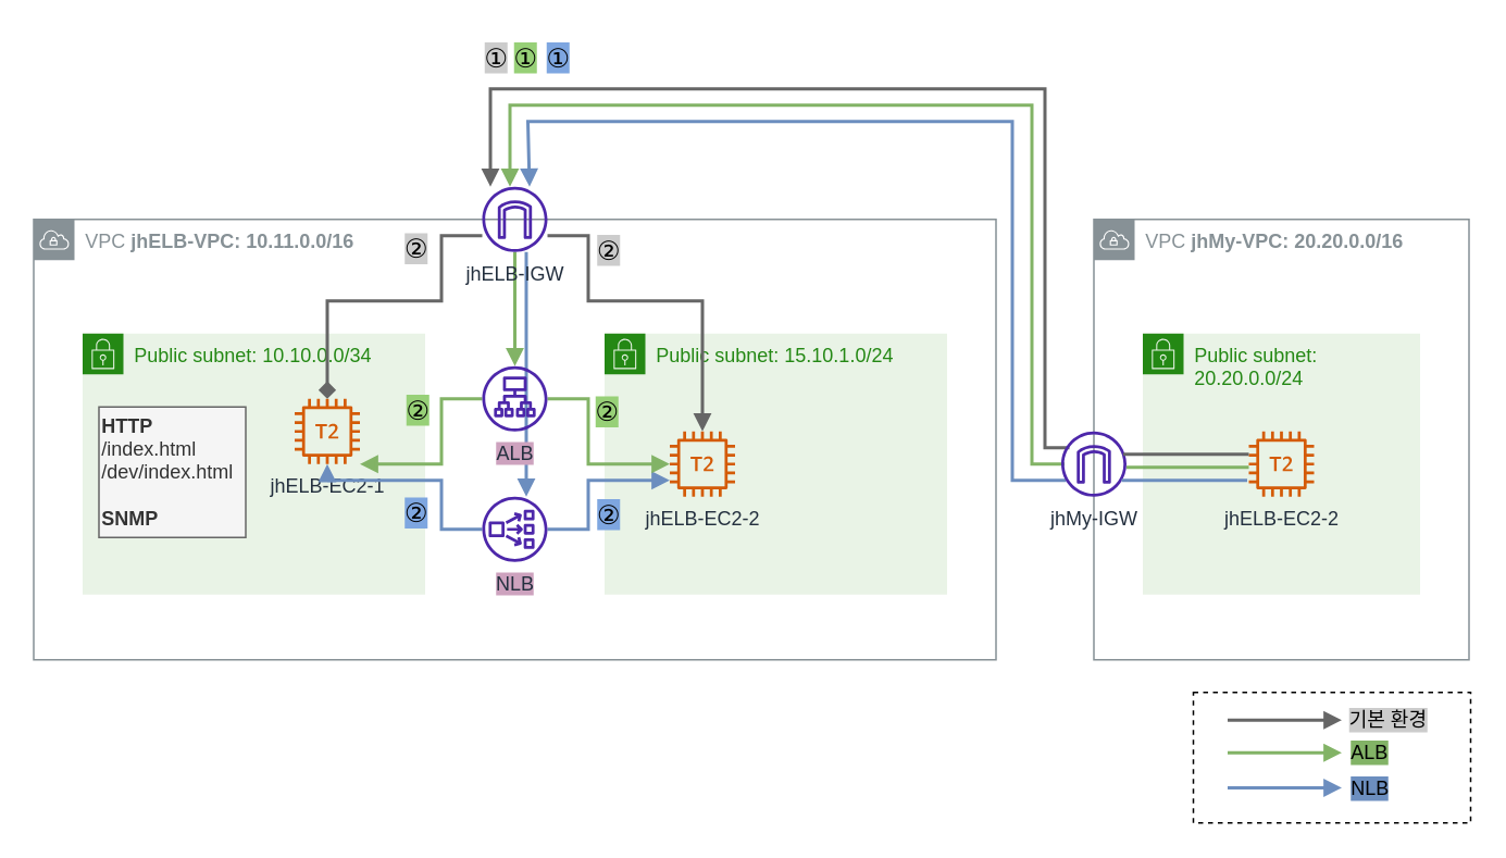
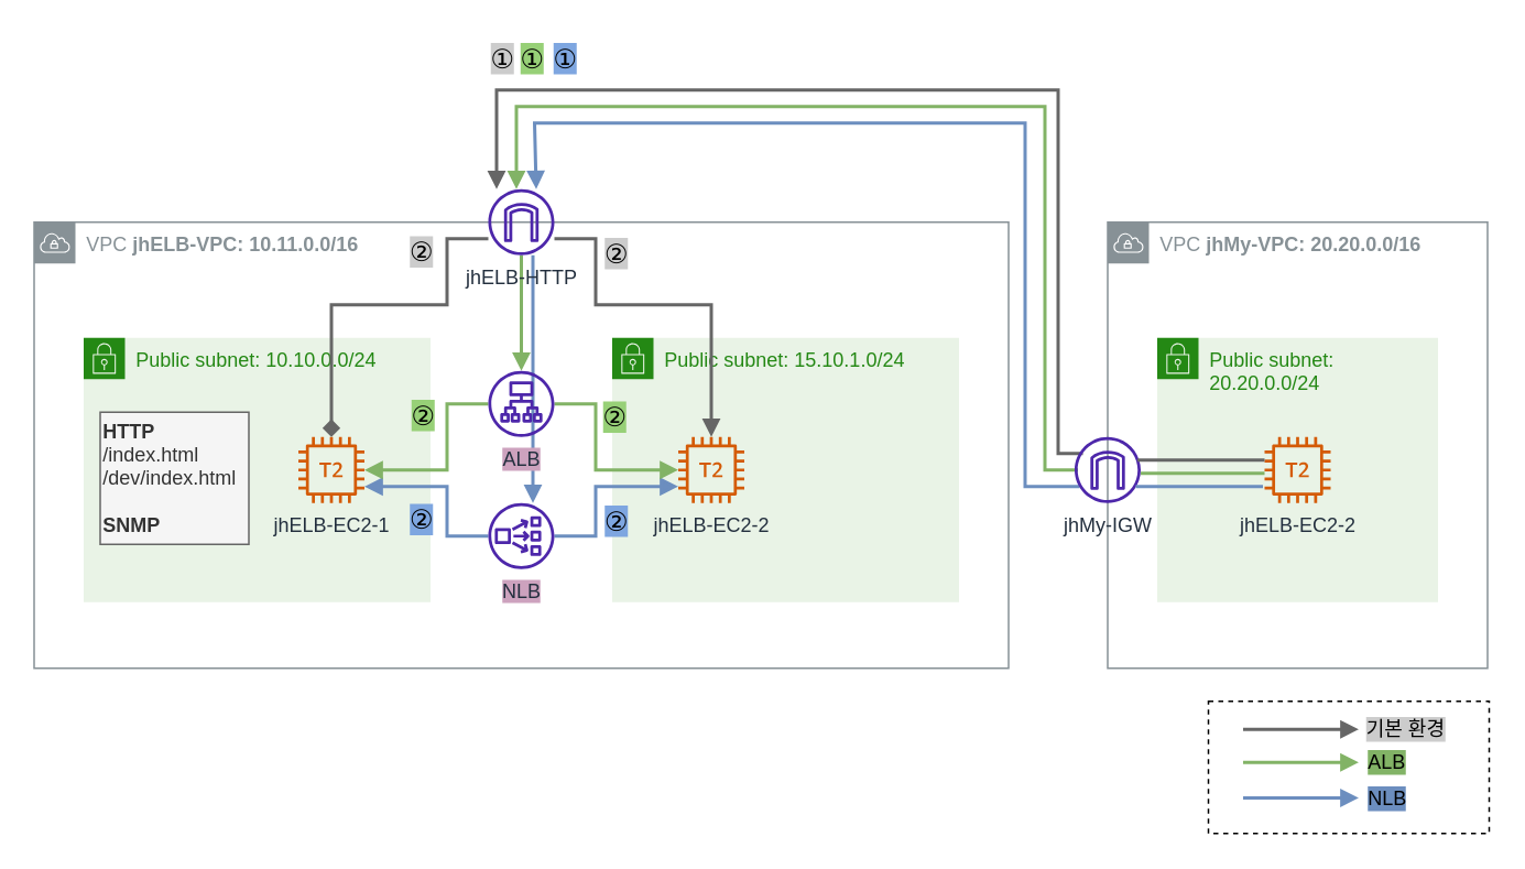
  <mxCell id="0" />
  <mxCell id="1" parent="0" />
  <mxCell id="2" value="VPC &lt;b&gt;jhELB-VPC: 10.11.0.0/16&lt;/b&gt;" style="sketch=0;outlineConnect=0;gradientColor=none;html=1;whiteSpace=wrap;fontSize=12;fontStyle=0;shape=mxgraph.aws4.group;grIcon=mxgraph.aws4.group_vpc;strokeColor=#879196;fillColor=none;verticalAlign=top;align=left;spacingLeft=30;fontColor=#879196;dashed=0;" parent="1" vertex="1"><mxGeometry x="20" y="134" width="590" height="270" as="geometry" /></mxCell>
- <mxCell id="3" value="Public subnet: 10.10.0.0/34" style="points=[[0,0],[0.25,0],[0.5,0],[0.75,0],[1,0],[1,0.25],[1,0.5],[1,0.75],[1,1],[0.75,1],[0.5,1],[0.25,1],[0,1],[0,0.75],[0,0.5],[0,0.25]];outlineConnect=0;gradientColor=none;html=1;whiteSpace=wrap;fontSize=12;fontStyle=0;container=1;pointerEvents=0;collapsible=0;recursiveResize=0;shape=mxgraph.aws4.group;grIcon=mxgraph.aws4.group_security_group;grStroke=0;strokeColor=#248814;fillColor=#E9F3E6;verticalAlign=top;align=left;spacingLeft=30;fontColor=#248814;dashed=0;" parent="1" vertex="1"><mxGeometry x="50" y="204" width="210" height="160" as="geometry" /></mxCell>
- <mxCell id="4" value="jhELB-EC2-1" style="sketch=0;outlineConnect=0;fontColor=#232F3E;gradientColor=none;fillColor=#D45B07;strokeColor=none;dashed=0;verticalLabelPosition=bottom;verticalAlign=top;align=center;html=1;fontSize=12;fontStyle=0;aspect=fixed;pointerEvents=1;shape=mxgraph.aws4.t2_instance;" parent="3" vertex="1"><mxGeometry x="130" y="40" width="40" height="40" as="geometry" /></mxCell>
+ <mxCell id="3" value="Public subnet: 10.10.0.0/24" style="points=[[0,0],[0.25,0],[0.5,0],[0.75,0],[1,0],[1,0.25],[1,0.5],[1,0.75],[1,1],[0.75,1],[0.5,1],[0.25,1],[0,1],[0,0.75],[0,0.5],[0,0.25]];outlineConnect=0;gradientColor=none;html=1;whiteSpace=wrap;fontSize=12;fontStyle=0;container=1;pointerEvents=0;collapsible=0;recursiveResize=0;shape=mxgraph.aws4.group;grIcon=mxgraph.aws4.group_security_group;grStroke=0;strokeColor=#248814;fillColor=#E9F3E6;verticalAlign=top;align=left;spacingLeft=30;fontColor=#248814;dashed=0;" parent="1" vertex="1"><mxGeometry x="50" y="204" width="210" height="160" as="geometry" /></mxCell>
+ <mxCell id="4" value="jhELB-EC2-1" style="sketch=0;outlineConnect=0;fontColor=#232F3E;gradientColor=none;fillColor=#D45B07;strokeColor=none;dashed=0;verticalLabelPosition=bottom;verticalAlign=top;align=center;html=1;fontSize=12;fontStyle=0;aspect=fixed;pointerEvents=1;shape=mxgraph.aws4.t2_instance;" parent="3" vertex="1"><mxGeometry x="130" y="60" width="40" height="40" as="geometry" /></mxCell>
  <mxCell id="5" value="&lt;b&gt;HTTP&lt;/b&gt;&lt;br&gt;/index.html&lt;br&gt;/dev/index.html&lt;br&gt;&lt;br&gt;&lt;b&gt;SNMP&lt;/b&gt;" style="text;html=1;strokeColor=#666666;fillColor=#f5f5f5;align=left;verticalAlign=middle;whiteSpace=wrap;rounded=0;fontColor=#333333;" parent="1" vertex="1"><mxGeometry x="60" y="249" width="90" height="80" as="geometry" /></mxCell>
  <mxCell id="6" value="Public subnet: 15.10.1.0/24" style="points=[[0,0],[0.25,0],[0.5,0],[0.75,0],[1,0],[1,0.25],[1,0.5],[1,0.75],[1,1],[0.75,1],[0.5,1],[0.25,1],[0,1],[0,0.75],[0,0.5],[0,0.25]];outlineConnect=0;gradientColor=none;html=1;whiteSpace=wrap;fontSize=12;fontStyle=0;container=1;pointerEvents=0;collapsible=0;recursiveResize=0;shape=mxgraph.aws4.group;grIcon=mxgraph.aws4.group_security_group;grStroke=0;strokeColor=#248814;fillColor=#E9F3E6;verticalAlign=top;align=left;spacingLeft=30;fontColor=#248814;dashed=0;" parent="1" vertex="1"><mxGeometry x="370" y="204" width="210" height="160" as="geometry" /></mxCell>
  <mxCell id="7" value="jhELB-EC2-2" style="sketch=0;outlineConnect=0;fontColor=#232F3E;gradientColor=none;fillColor=#D45B07;strokeColor=none;dashed=0;verticalLabelPosition=bottom;verticalAlign=top;align=center;html=1;fontSize=12;fontStyle=0;aspect=fixed;pointerEvents=1;shape=mxgraph.aws4.t2_instance;" parent="6" vertex="1"><mxGeometry x="40" y="60" width="40" height="40" as="geometry" /></mxCell>
  <mxCell id="8" value="②" style="text;html=1;strokeColor=none;fillColor=none;align=center;verticalAlign=middle;whiteSpace=wrap;rounded=0;fontSize=16;labelBackgroundColor=#7EA6E0;" parent="6" vertex="1"><mxGeometry x="-17" y="98" width="40" height="25" as="geometry" /></mxCell>
  <mxCell id="9" value="VPC &lt;b&gt;jhMy-VPC: 20.20.0.0/16&lt;/b&gt;" style="sketch=0;outlineConnect=0;gradientColor=none;html=1;whiteSpace=wrap;fontSize=12;fontStyle=0;shape=mxgraph.aws4.group;grIcon=mxgraph.aws4.group_vpc;strokeColor=#879196;fillColor=none;verticalAlign=top;align=left;spacingLeft=30;fontColor=#879196;dashed=0;" parent="1" vertex="1"><mxGeometry x="670" y="134" width="230" height="270" as="geometry" /></mxCell>
  <mxCell id="10" value="Public subnet: 20.20.0.0/24" style="points=[[0,0],[0.25,0],[0.5,0],[0.75,0],[1,0],[1,0.25],[1,0.5],[1,0.75],[1,1],[0.75,1],[0.5,1],[0.25,1],[0,1],[0,0.75],[0,0.5],[0,0.25]];outlineConnect=0;gradientColor=none;html=1;whiteSpace=wrap;fontSize=12;fontStyle=0;container=1;pointerEvents=0;collapsible=0;recursiveResize=0;shape=mxgraph.aws4.group;grIcon=mxgraph.aws4.group_security_group;grStroke=0;strokeColor=#248814;fillColor=#E9F3E6;verticalAlign=top;align=left;spacingLeft=30;fontColor=#248814;dashed=0;" parent="1" vertex="1"><mxGeometry x="700" y="204" width="170" height="160" as="geometry" /></mxCell>
  <mxCell id="11" value="jhELB-EC2-2" style="sketch=0;outlineConnect=0;fontColor=#232F3E;gradientColor=none;fillColor=#D45B07;strokeColor=none;dashed=0;verticalLabelPosition=bottom;verticalAlign=top;align=center;html=1;fontSize=12;fontStyle=0;aspect=fixed;pointerEvents=1;shape=mxgraph.aws4.t2_instance;" parent="10" vertex="1"><mxGeometry x="65" y="60" width="40" height="40" as="geometry" /></mxCell>
  <mxCell id="12" style="edgeStyle=orthogonalEdgeStyle;rounded=0;orthogonalLoop=1;jettySize=auto;html=1;strokeWidth=2;endArrow=diamond;endFill=1;fillColor=#f5f5f5;strokeColor=#666666;" parent="1" source="16" target="4" edge="1"><mxGeometry relative="1" as="geometry"><Array as="points"><mxPoint x="270" y="144" /><mxPoint x="270" y="184" /><mxPoint x="200" y="184" /></Array></mxGeometry></mxCell>
  <mxCell id="13" style="edgeStyle=orthogonalEdgeStyle;rounded=0;orthogonalLoop=1;jettySize=auto;html=1;strokeWidth=2;endArrow=block;endFill=1;fillColor=#f5f5f5;strokeColor=#666666;" parent="1" source="16" target="7" edge="1"><mxGeometry relative="1" as="geometry"><Array as="points"><mxPoint x="360" y="144" /><mxPoint x="360" y="184" /><mxPoint x="430" y="184" /></Array></mxGeometry></mxCell>
  <mxCell id="14" style="edgeStyle=orthogonalEdgeStyle;rounded=0;orthogonalLoop=1;jettySize=auto;html=1;strokeColor=#82b366;strokeWidth=2;endArrow=block;endFill=1;fillColor=#d5e8d4;" parent="1" source="16" target="26" edge="1"><mxGeometry relative="1" as="geometry" /></mxCell>
  <mxCell id="15" style="edgeStyle=orthogonalEdgeStyle;rounded=0;orthogonalLoop=1;jettySize=auto;html=1;strokeColor=#6c8ebf;strokeWidth=2;endArrow=block;endFill=1;fillColor=#dae8fc;" parent="1" edge="1"><mxGeometry relative="1" as="geometry"><mxPoint x="322" y="154" as="sourcePoint" /><mxPoint x="322" y="304" as="targetPoint" /></mxGeometry></mxCell>
- <mxCell id="16" value="jhELB-IGW" style="sketch=0;outlineConnect=0;fontColor=#232F3E;gradientColor=none;fillColor=#4D27AA;strokeColor=none;dashed=0;verticalLabelPosition=bottom;verticalAlign=top;align=center;html=1;fontSize=12;fontStyle=0;aspect=fixed;pointerEvents=1;shape=mxgraph.aws4.internet_gateway;" parent="1" vertex="1"><mxGeometry x="295" y="114" width="40" height="40" as="geometry" /></mxCell>
+ <mxCell id="16" value="jhELB-HTTP" style="sketch=0;outlineConnect=0;fontColor=#232F3E;gradientColor=none;fillColor=#4D27AA;strokeColor=none;dashed=0;verticalLabelPosition=bottom;verticalAlign=top;align=center;html=1;fontSize=12;fontStyle=0;aspect=fixed;pointerEvents=1;shape=mxgraph.aws4.internet_gateway;" parent="1" vertex="1"><mxGeometry x="295" y="114" width="40" height="40" as="geometry" /></mxCell>
  <mxCell id="17" style="edgeStyle=orthogonalEdgeStyle;rounded=0;orthogonalLoop=1;jettySize=auto;html=1;strokeWidth=2;endArrow=block;endFill=1;fillColor=#f5f5f5;strokeColor=#666666;" parent="1" target="16" edge="1"><mxGeometry relative="1" as="geometry"><mxPoint x="655" y="274" as="sourcePoint" /><mxPoint x="210" y="114" as="targetPoint" /><Array as="points"><mxPoint x="640" y="274" /><mxPoint x="640" y="54" /><mxPoint x="300" y="54" /></Array></mxGeometry></mxCell>
  <mxCell id="18" style="edgeStyle=orthogonalEdgeStyle;rounded=0;orthogonalLoop=1;jettySize=auto;html=1;strokeColor=#82b366;strokeWidth=2;endArrow=block;endFill=1;endSize=6;fillColor=#d5e8d4;" parent="1" edge="1"><mxGeometry relative="1" as="geometry"><mxPoint x="652" y="284" as="sourcePoint" /><mxPoint x="312" y="114" as="targetPoint" /><Array as="points"><mxPoint x="632" y="284" /><mxPoint x="632" y="64" /><mxPoint x="312" y="64" /></Array></mxGeometry></mxCell>
  <mxCell id="19" style="edgeStyle=orthogonalEdgeStyle;rounded=0;orthogonalLoop=1;jettySize=auto;html=1;strokeColor=#6c8ebf;strokeWidth=2;endArrow=block;endFill=1;endSize=6;fillColor=#dae8fc;" parent="1" edge="1"><mxGeometry relative="1" as="geometry"><mxPoint x="653" y="294" as="sourcePoint" /><mxPoint x="324" y="114" as="targetPoint" /><Array as="points"><mxPoint x="620" y="294" /><mxPoint x="620" y="74" /><mxPoint x="323" y="74" /></Array></mxGeometry></mxCell>
  <mxCell id="20" value="jhMy-IGW" style="sketch=0;outlineConnect=0;fontColor=#232F3E;gradientColor=none;fillColor=#4D27AA;strokeColor=none;dashed=0;verticalLabelPosition=bottom;verticalAlign=top;align=center;html=1;fontSize=12;fontStyle=0;aspect=fixed;pointerEvents=1;shape=mxgraph.aws4.internet_gateway;" parent="1" vertex="1"><mxGeometry x="650" y="264" width="40" height="40" as="geometry" /></mxCell>
  <mxCell id="21" style="edgeStyle=orthogonalEdgeStyle;rounded=0;orthogonalLoop=1;jettySize=auto;html=1;strokeColor=#6c8ebf;strokeWidth=2;endArrow=block;endFill=1;fillColor=#dae8fc;" parent="1" source="23" target="7" edge="1"><mxGeometry relative="1" as="geometry"><Array as="points"><mxPoint x="360" y="324" /><mxPoint x="360" y="294" /></Array></mxGeometry></mxCell>
  <mxCell id="22" style="edgeStyle=orthogonalEdgeStyle;rounded=0;orthogonalLoop=1;jettySize=auto;html=1;strokeColor=#6c8ebf;strokeWidth=2;endArrow=block;endFill=1;fillColor=#dae8fc;" parent="1" source="23" target="4" edge="1"><mxGeometry relative="1" as="geometry"><Array as="points"><mxPoint x="270" y="324" /><mxPoint x="270" y="294" /></Array></mxGeometry></mxCell>
  <mxCell id="23" value="NLB" style="sketch=0;outlineConnect=0;fontColor=#232F3E;gradientColor=none;fillColor=#4D27AA;strokeColor=none;dashed=0;verticalLabelPosition=bottom;verticalAlign=top;align=center;html=1;fontSize=12;fontStyle=0;aspect=fixed;pointerEvents=1;shape=mxgraph.aws4.network_load_balancer;labelBackgroundColor=#CDA2BE;" parent="1" vertex="1"><mxGeometry x="295" y="304" width="40" height="40" as="geometry" /></mxCell>
  <mxCell id="24" style="edgeStyle=orthogonalEdgeStyle;rounded=0;orthogonalLoop=1;jettySize=auto;html=1;strokeColor=#82b366;strokeWidth=2;endArrow=block;endFill=1;fillColor=#d5e8d4;" parent="1" source="26" target="7" edge="1"><mxGeometry relative="1" as="geometry"><Array as="points"><mxPoint x="360" y="244" /><mxPoint x="360" y="284" /></Array></mxGeometry></mxCell>
  <mxCell id="25" style="edgeStyle=orthogonalEdgeStyle;rounded=0;orthogonalLoop=1;jettySize=auto;html=1;strokeColor=#82b366;strokeWidth=2;endArrow=block;endFill=1;fillColor=#d5e8d4;" parent="1" source="26" target="4" edge="1"><mxGeometry relative="1" as="geometry"><Array as="points"><mxPoint x="270" y="244" /><mxPoint x="270" y="284" /></Array></mxGeometry></mxCell>
  <mxCell id="26" value="ALB" style="sketch=0;outlineConnect=0;fontColor=#232F3E;gradientColor=none;fillColor=#4D27AA;strokeColor=none;dashed=0;verticalLabelPosition=bottom;verticalAlign=top;align=center;html=1;fontSize=12;fontStyle=0;aspect=fixed;pointerEvents=1;shape=mxgraph.aws4.application_load_balancer;labelBackgroundColor=#CDA2BE;" parent="1" vertex="1"><mxGeometry x="295" y="224" width="40" height="40" as="geometry" /></mxCell>
  <mxCell id="27" style="edgeStyle=orthogonalEdgeStyle;rounded=0;orthogonalLoop=1;jettySize=auto;html=1;endArrow=none;endFill=0;strokeWidth=2;fillColor=#f5f5f5;strokeColor=#666666;endSize=6;" parent="1" edge="1"><mxGeometry relative="1" as="geometry"><mxPoint x="765" y="278" as="sourcePoint" /><mxPoint x="688" y="278" as="targetPoint" /></mxGeometry></mxCell>
  <mxCell id="28" value="" style="rounded=0;whiteSpace=wrap;html=1;labelBackgroundColor=none;fontColor=#000000;dashed=1;" parent="1" vertex="1"><mxGeometry x="731" y="424" width="170" height="80" as="geometry" /></mxCell>
  <mxCell id="29" value="" style="endArrow=block;html=1;rounded=0;strokeColor=#666666;strokeWidth=2;endFill=1;fillColor=#f5f5f5;" parent="1" edge="1"><mxGeometry width="50" height="50" relative="1" as="geometry"><mxPoint x="752" y="441" as="sourcePoint" /><mxPoint x="822" y="441" as="targetPoint" /></mxGeometry></mxCell>
  <mxCell id="30" value="" style="endArrow=block;html=1;rounded=0;strokeColor=#82b366;strokeWidth=2;endFill=1;fillColor=#d5e8d4;" parent="1" edge="1"><mxGeometry width="50" height="50" relative="1" as="geometry"><mxPoint x="752" y="461" as="sourcePoint" /><mxPoint x="822" y="461" as="targetPoint" /></mxGeometry></mxCell>
  <mxCell id="31" value="" style="endArrow=block;html=1;rounded=0;strokeColor=#6c8ebf;strokeWidth=2;endFill=1;fillColor=#dae8fc;" parent="1" edge="1"><mxGeometry width="50" height="50" relative="1" as="geometry"><mxPoint x="752" y="482.5" as="sourcePoint" /><mxPoint x="822" y="482.5" as="targetPoint" /></mxGeometry></mxCell>
  <mxCell id="32" value="기본 환경" style="text;html=1;strokeColor=none;fillColor=none;align=left;verticalAlign=middle;whiteSpace=wrap;rounded=0;fontColor=#000000;labelBackgroundColor=#CCCCCC;" parent="1" vertex="1"><mxGeometry x="825" y="426" width="60" height="30" as="geometry" /></mxCell>
  <mxCell id="33" value="ALB" style="text;html=1;strokeColor=none;fillColor=none;align=left;verticalAlign=middle;whiteSpace=wrap;rounded=0;labelBackgroundColor=#82B366;" parent="1" vertex="1"><mxGeometry x="826" y="451" width="54" height="20" as="geometry" /></mxCell>
  <mxCell id="34" value="NLB" style="text;html=1;strokeColor=none;fillColor=none;align=left;verticalAlign=middle;whiteSpace=wrap;rounded=0;labelBackgroundColor=#6C8EBF;" parent="1" vertex="1"><mxGeometry x="826" y="473" width="44" height="20" as="geometry" /></mxCell>
  <mxCell id="35" value="①" style="text;html=1;strokeColor=none;fillColor=none;align=center;verticalAlign=middle;whiteSpace=wrap;rounded=0;labelBackgroundColor=#CCCCCC;fontSize=16;" parent="1" vertex="1"><mxGeometry x="292" y="20" width="24" height="30" as="geometry" /></mxCell>
  <mxCell id="36" value="①" style="text;html=1;strokeColor=none;fillColor=none;align=center;verticalAlign=middle;whiteSpace=wrap;rounded=0;fontSize=16;labelBackgroundColor=#97D077;" parent="1" vertex="1"><mxGeometry x="302" y="20" width="40" height="30" as="geometry" /></mxCell>
  <mxCell id="37" value="①" style="text;html=1;strokeColor=none;fillColor=none;align=center;verticalAlign=middle;whiteSpace=wrap;rounded=0;fontSize=16;labelBackgroundColor=#7EA6E0;" parent="1" vertex="1"><mxGeometry x="322" y="20" width="40" height="30" as="geometry" /></mxCell>
  <mxCell id="38" style="edgeStyle=orthogonalEdgeStyle;rounded=0;orthogonalLoop=1;jettySize=auto;html=1;endArrow=none;endFill=0;strokeWidth=2;fillColor=#d5e8d4;strokeColor=#82b366;" parent="1" edge="1"><mxGeometry relative="1" as="geometry"><mxPoint x="765" y="286" as="sourcePoint" /><mxPoint x="690" y="286" as="targetPoint" /></mxGeometry></mxCell>
  <mxCell id="39" style="edgeStyle=orthogonalEdgeStyle;rounded=0;orthogonalLoop=1;jettySize=auto;html=1;endArrow=none;endFill=0;strokeWidth=2;fillColor=#dae8fc;strokeColor=#6c8ebf;" parent="1" edge="1"><mxGeometry relative="1" as="geometry"><mxPoint x="764" y="294" as="sourcePoint" /><mxPoint x="687" y="294" as="targetPoint" /></mxGeometry></mxCell>
  <mxCell id="40" value="②" style="text;html=1;strokeColor=none;fillColor=none;align=center;verticalAlign=middle;whiteSpace=wrap;rounded=0;labelBackgroundColor=#CCCCCC;fontSize=16;" parent="1" vertex="1"><mxGeometry x="358" y="138" width="30" height="30" as="geometry" /></mxCell>
  <mxCell id="41" value="②" style="text;html=1;strokeColor=none;fillColor=none;align=center;verticalAlign=middle;whiteSpace=wrap;rounded=0;labelBackgroundColor=#CCCCCC;fontSize=16;" parent="1" vertex="1"><mxGeometry x="240" y="137" width="30" height="30" as="geometry" /></mxCell>
  <mxCell id="42" value="②" style="text;html=1;strokeColor=none;fillColor=none;align=center;verticalAlign=middle;whiteSpace=wrap;rounded=0;fontSize=16;labelBackgroundColor=#97D077;" parent="1" vertex="1"><mxGeometry x="352" y="239" width="40" height="25" as="geometry" /></mxCell>
  <mxCell id="43" value="②" style="text;html=1;strokeColor=none;fillColor=none;align=center;verticalAlign=middle;whiteSpace=wrap;rounded=0;fontSize=16;labelBackgroundColor=#97D077;" parent="1" vertex="1"><mxGeometry x="236" y="238" width="40" height="25" as="geometry" /></mxCell>
  <mxCell id="44" value="②" style="text;html=1;strokeColor=none;fillColor=none;align=center;verticalAlign=middle;whiteSpace=wrap;rounded=0;fontSize=16;labelBackgroundColor=#7EA6E0;" parent="1" vertex="1"><mxGeometry x="235" y="301" width="40" height="25" as="geometry" /></mxCell>
